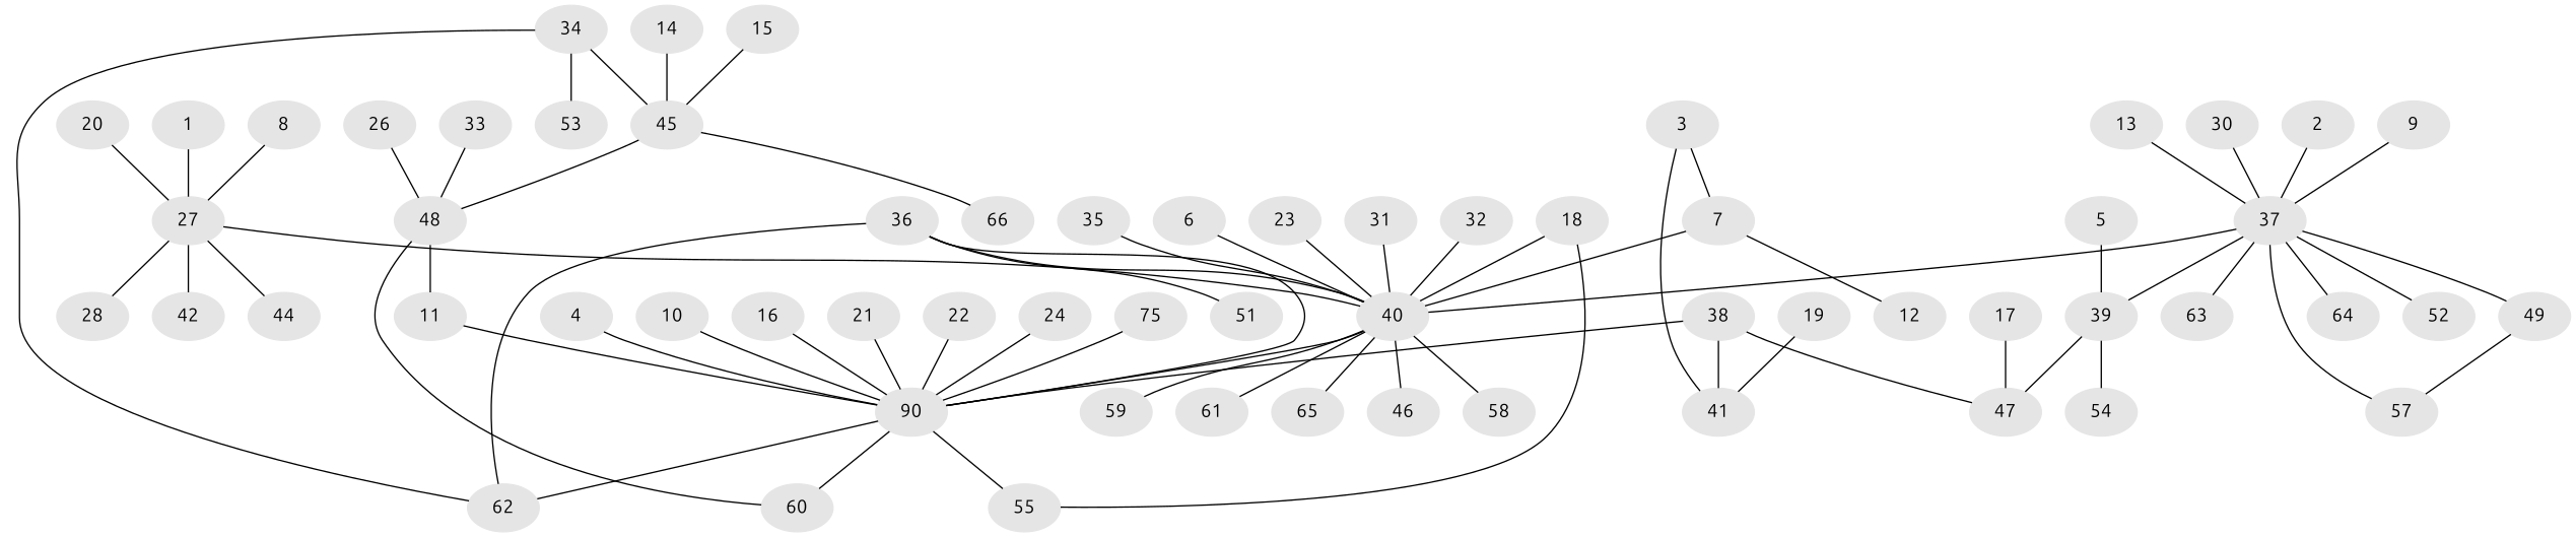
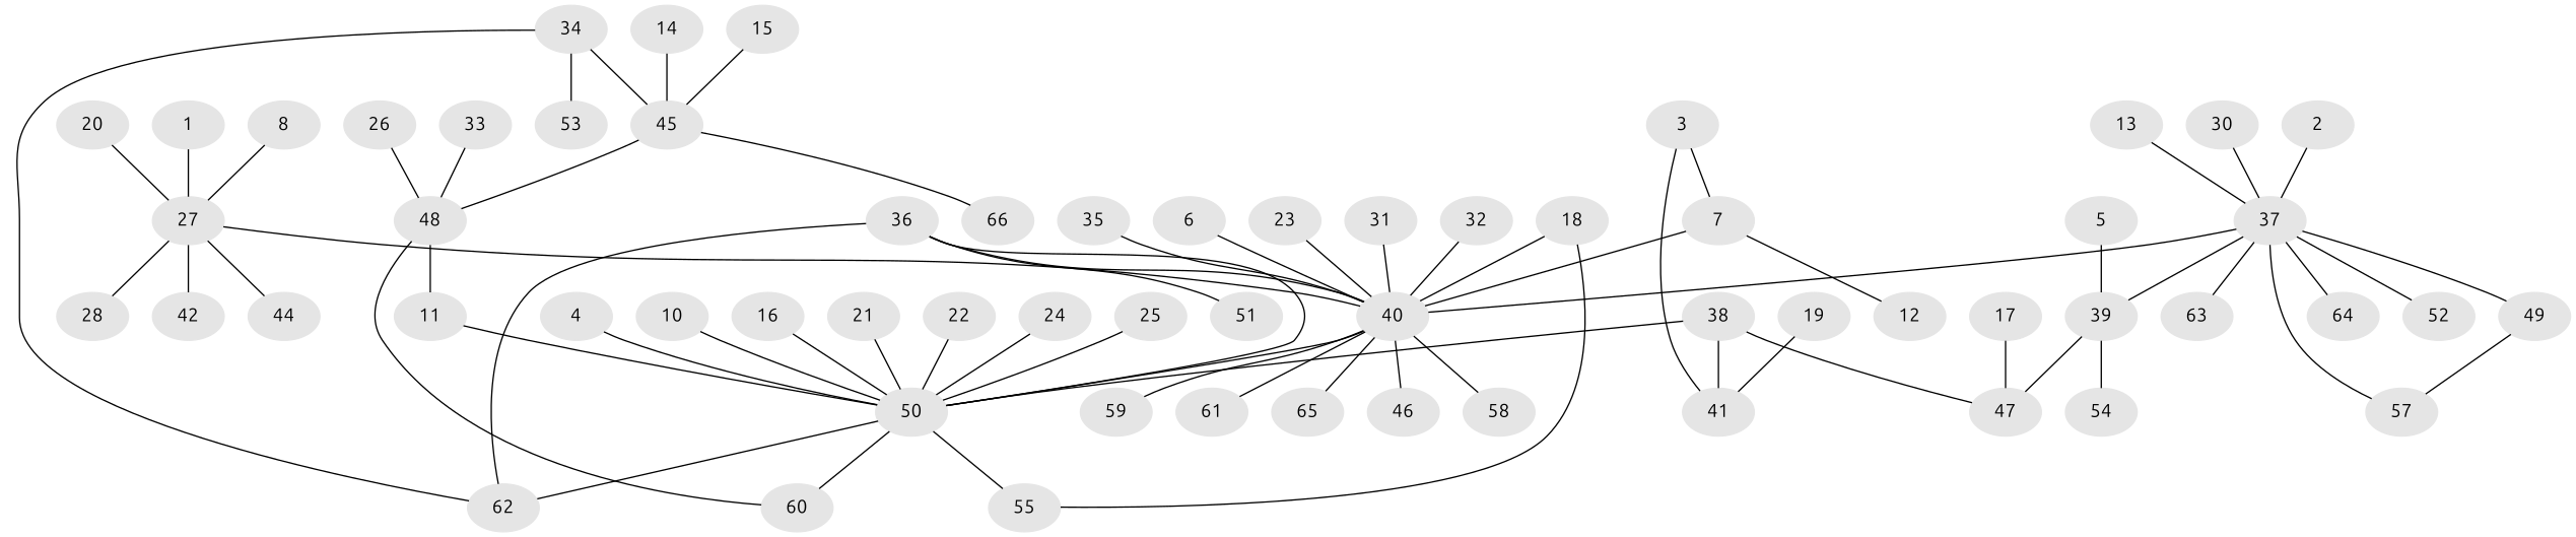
  graph {
    fontname=Ubuntu
    node [color=gray90 fontname=Ubuntu style=filled]
    edge [fontname=Ubuntu weight=1.0]
    1
    27
    40
    28
    42
    44
    2
    37
    39
    49
    52
    57
    63
    64
    3
    7
    41
    12
    4
-   50 [label=90]
+   50
    55
    62
    60
    5
    47
    54
    6
    46
    58
    59
    61
    65
    8
-   9
    10
    11
    13
    14
    45
    48
    n41 [label=66]
    15
    16
    17
    18
    19
    20
    21
    22
    23
    24
-   25 [label=75]
+   25
    26
    30
    31
    32
    33
    34
    53
    35
    36
    51
    38
    1 -- 27
    27 -- 40
    27 -- 28
    27 -- 42
    27 -- 44
    40 -- 50
    40 -- 46
    40 -- 58
    40 -- 59
    40 -- 61
    40 -- 65
    2 -- 37
    37 -- 40
    37 -- 39
    37 -- 49
    37 -- 52
    37 -- 57
    37 -- 63
    37 -- 64
    39 -- 47
    39 -- 54
    49 -- 57
    3 -- 7
    3 -- 41
    7 -- 40
    7 -- 12
    4 -- 50
    50 -- 55
    50 -- 62
    50 -- 60
    5 -- 39
    6 -- 40
    8 -- 27
-   9 -- 37
    10 -- 50
    11 -- 50
    13 -- 37
    14 -- 45
    45 -- 48
    45 -- n41
    48 -- 60
    48 -- 11
    15 -- 45
    16 -- 50
    17 -- 47
    18 -- 40
    18 -- 55
    19 -- 41
    20 -- 27
    21 -- 50
    22 -- 50
    23 -- 40
    24 -- 50
    25 -- 50
    26 -- 48
    30 -- 37
    31 -- 40
    32 -- 40
    33 -- 48
    34 -- 62
    34 -- 45
    34 -- 53
    35 -- 40
    36 -- 40
    36 -- 50
    36 -- 62
    36 -- 51
    38 -- 41
    38 -- 50
    38 -- 47
  }
